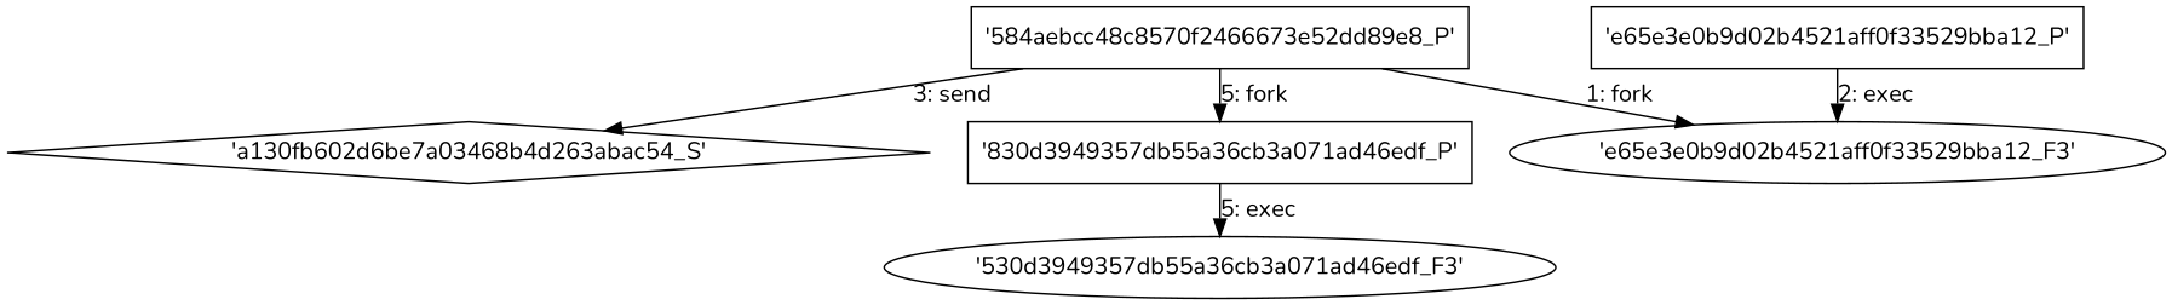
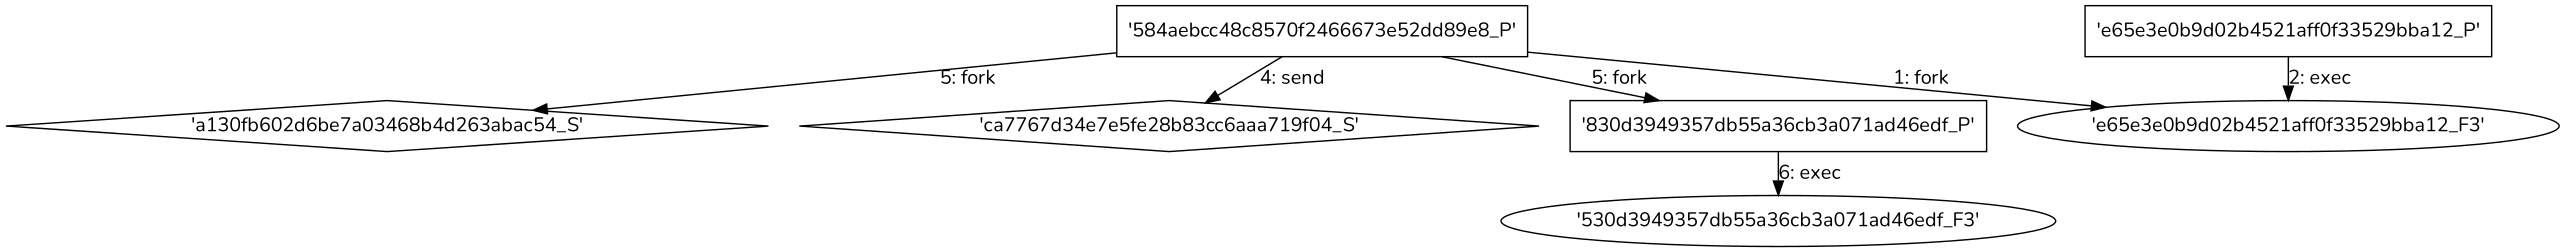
  digraph {
    engine=neato
    fixedsize=false
    fontname=Nunito
    fontsize=10
    nodesep=0.3
    rankdir=TB
    ranksep=0
    splines=true
    node [fontname=Nunito node_type=Process shape=box]
    edge [fontname=Nunito]
    "'a130fb602d6be7a03468b4d263abac54_S'" [node_type=Socket shape=diamond]
    "'584aebcc48c8570f2466673e52dd89e8_P'"
+   "'ca7767d34e7e5fe28b83cc6aaa719f04_S'" [node_type=Socket shape=diamond]
    n4 [label="'830d3949357db55a36cb3a071ad46edf_P'"]
    "'e65e3e0b9d02b4521aff0f33529bba12_F3'" [node_type=File shape=ellipse]
    "'e65e3e0b9d02b4521aff0f33529bba12_P'"
    "'530d3949357db55a36cb3a071ad46edf_F3'" [node_type=File shape=ellipse]
-   "'584aebcc48c8570f2466673e52dd89e8_P'" -> "'a130fb602d6be7a03468b4d263abac54_S'" [label="3: send"]
+   "'584aebcc48c8570f2466673e52dd89e8_P'" -> "'a130fb602d6be7a03468b4d263abac54_S'" [label="5: fork"]
+   "'584aebcc48c8570f2466673e52dd89e8_P'" -> "'ca7767d34e7e5fe28b83cc6aaa719f04_S'" [label="4: send"]
    "'584aebcc48c8570f2466673e52dd89e8_P'" -> n4 [label="5: fork"]
    "'584aebcc48c8570f2466673e52dd89e8_P'" -> "'e65e3e0b9d02b4521aff0f33529bba12_F3'" [label="1: fork"]
-   n4 -> "'530d3949357db55a36cb3a071ad46edf_F3'" [label="5: exec"]
+   n4 -> "'530d3949357db55a36cb3a071ad46edf_F3'" [label="6: exec"]
    "'e65e3e0b9d02b4521aff0f33529bba12_P'" -> "'e65e3e0b9d02b4521aff0f33529bba12_F3'" [label="2: exec"]
  }
